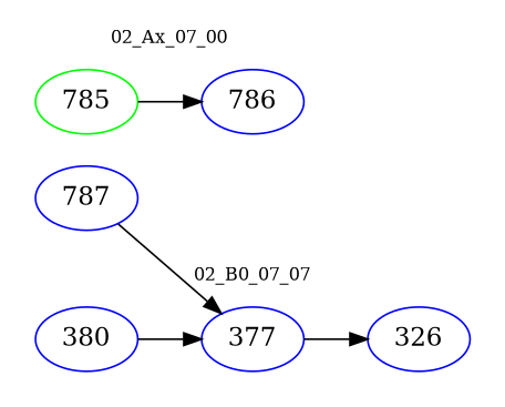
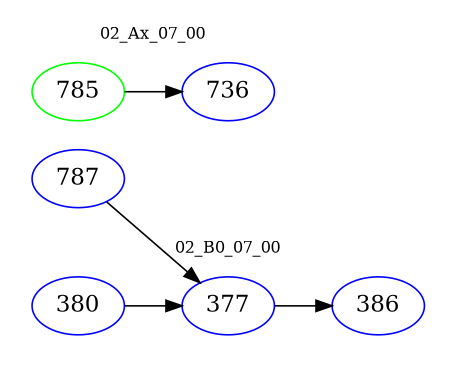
  digraph {
    rankdir=LR
    node [color=blue]
    edge [color=black]
    n1 [label=787]
    n2 [color=green label=785]
-   n3 [label=786]
+   n3 [label=736]
    n4 [label=380]
    n5 [label=377]
-   n6 [label=326]
+   n6 [label=386]
    subgraph cluster_1 {
      color=white
      fontsize=10
      label="02_Ax_07_00"
      n1
      n2
      n3
    }
    subgraph cluster_2 {
      color=white
      fontsize=10
-     label="02_B0_07_07"
+     label="02_B0_07_00"
      n4
      n5
      n6
    }
    n1 -> n5
    n2 -> n3
    n4 -> n5
    n5 -> n6
  }
